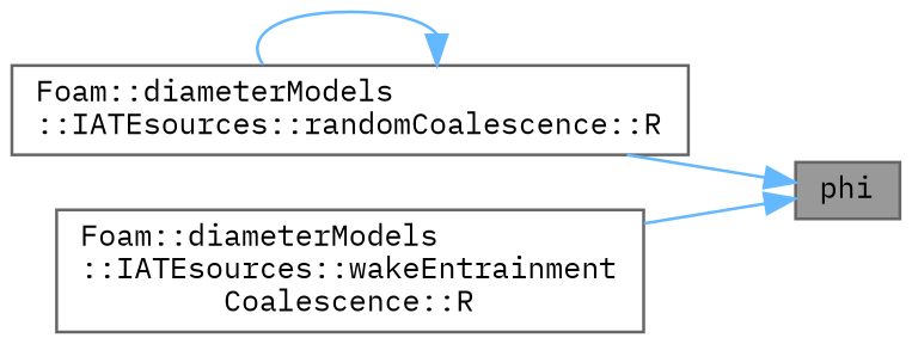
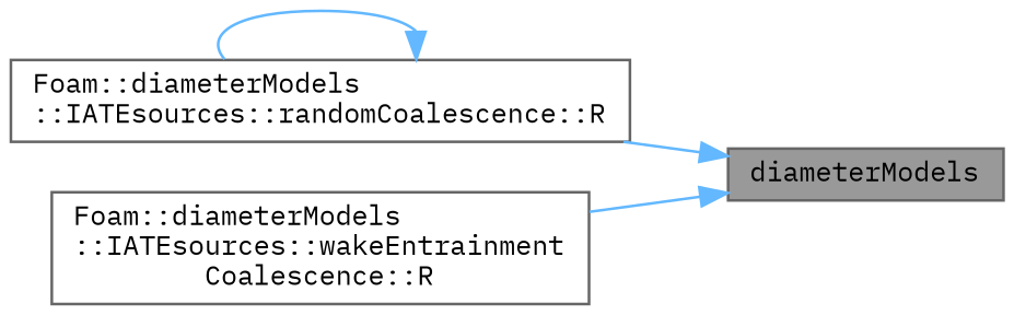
  digraph {
    rankdir=RL
    fontname="IBM Plex Mono"
    node [color=grey40 fillcolor=white fontname="IBM Plex Mono" fontsize=10 shape=box style=filled]
    edge [color=steelblue1 dir=back fontname="IBM Plex Mono" fontsize=10 labelfontname=Helvetica labelfontsize=10 style=solid]
-   n1 [color=gray40 fillcolor=grey60 fontcolor=black height=0.2 label=phi width=0.4]
+   n1 [color=gray40 fillcolor=grey60 fontcolor=black height=0.2 label=diameterModels width=0.4]
    n2 [height=0.2 label="Foam::diameterModels\l::IATEsources::randomCoalescence::R" width=0.4]
    n3 [height=0.2 label="Foam::diameterModels\l::IATEsources::wakeEntrainment\lCoalescence::R" width=0.4]
    n1 -> n2
    n1 -> n3
    n2 -> n2
  }
